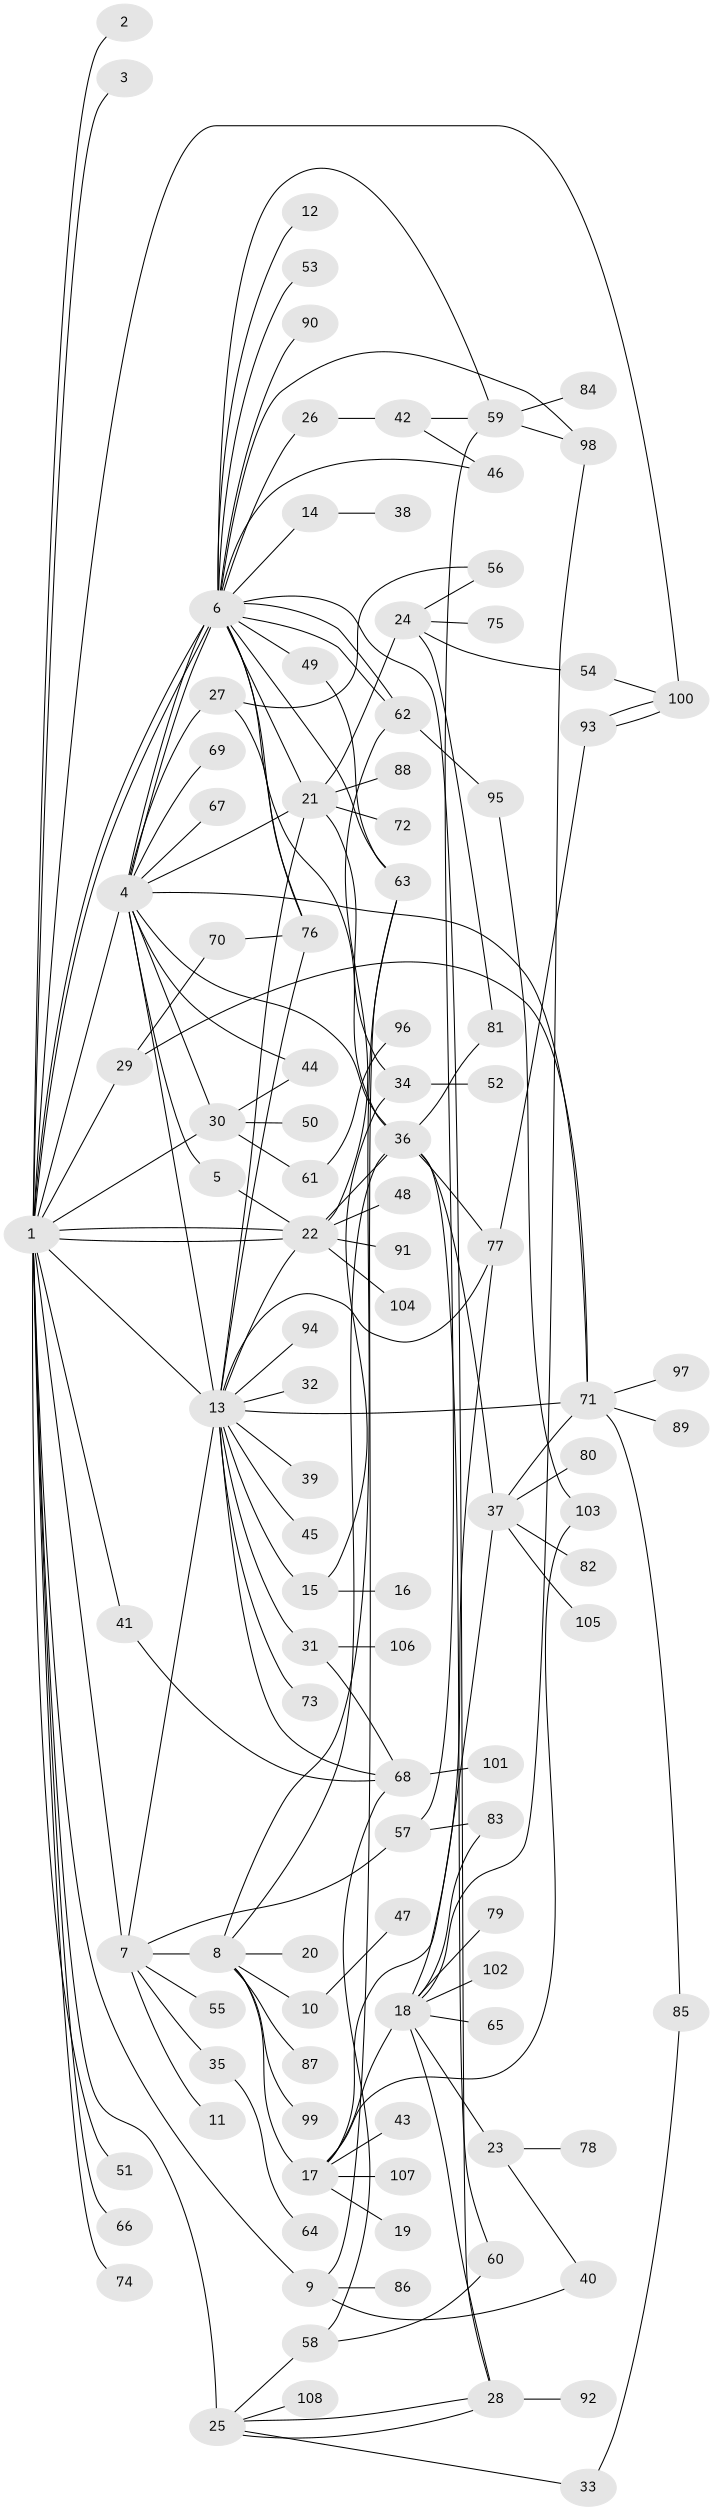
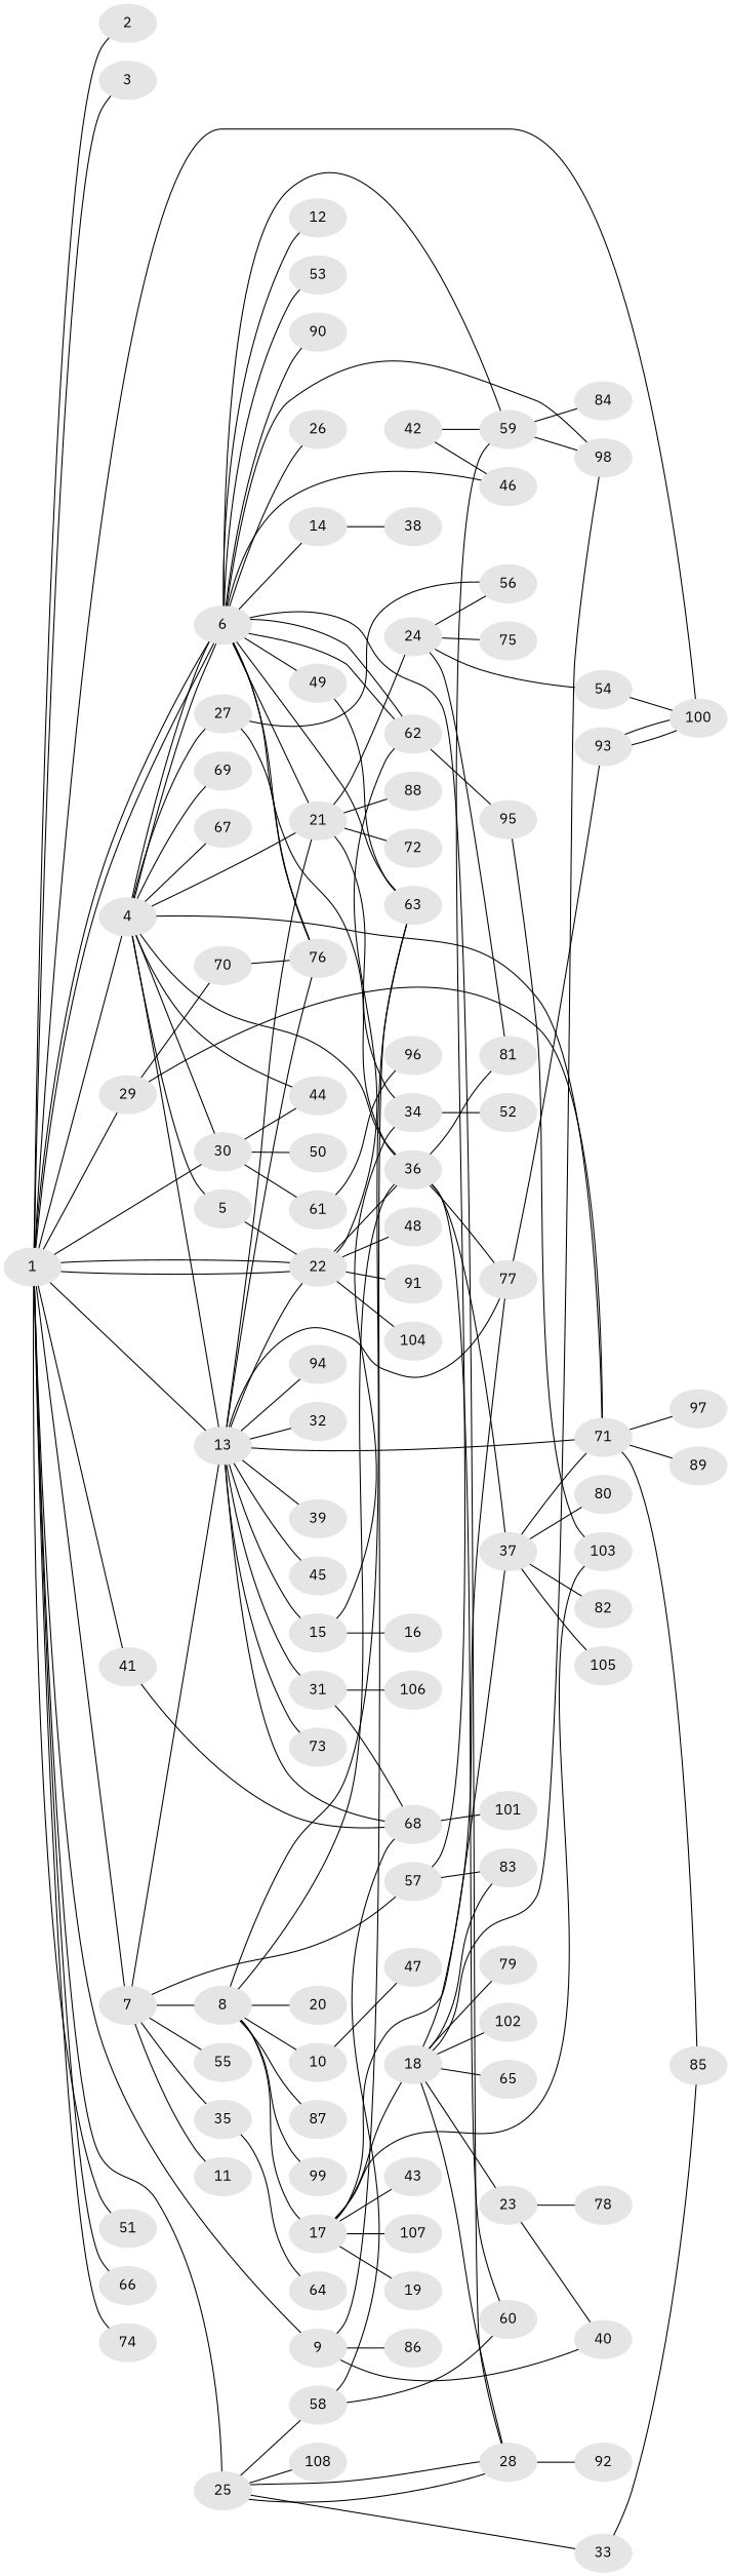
  graph {
    fontname="IBM Plex Sans"
    rankdir=LR
    node [color=gray90 fontname="IBM Plex Sans" style=filled]
    edge [fontname="IBM Plex Sans"]
    1
    2
    3
    4
    6
    7
    9
    13
    22
    25
    29
    30
    41
    51
    66
    74
    100
    5
    21
    27
    36
    44
    67
    69
    71
    12
    14
    26
    28
    46
    49
    53
    59
    62
    63
    76
    90
    98
    8
    11
    35
    55
    57
    40
    86
    15
    31
    32
    39
    45
    68
    73
    77
    94
    48
    91
    104
    33
    58
    108
    70
    50
    61
    34
    24
    72
    88
    56
    37
    81
    60
    85
    89
    97
    38
    42
    92
    84
    95
    10
    17
    20
    87
    99
    64
    83
    103
    47
    18
    19
    43
    107
    16
    106
    101
    93
    52
    23
    65
    79
    102
    80
    82
    105
    78
    54
    75
    96
    1 -- 2
    1 -- 3
    1 -- 4
    1 -- 6
    1 -- 6
    1 -- 7
    1 -- 9
    1 -- 13
    1 -- 22
    1 -- 22
    1 -- 25
    1 -- 29
    1 -- 30
    1 -- 41
    1 -- 51
    1 -- 66
    1 -- 74
    1 -- 100
    4 -- 6
    4 -- 6
    4 -- 13
    4 -- 30
    4 -- 5
    4 -- 21
    4 -- 27
    4 -- 36
    4 -- 44
    4 -- 67
    4 -- 69
    4 -- 71
    6 -- 21
    6 -- 36
    6 -- 12
    6 -- 14
    6 -- 26
    6 -- 28
    6 -- 46
    6 -- 49
    6 -- 53
    6 -- 59
    6 -- 62
    6 -- 62
    6 -- 63
    6 -- 76
    6 -- 90
    6 -- 98
    7 -- 13
    7 -- 8
    7 -- 11
    7 -- 35
    7 -- 55
    7 -- 57
    9 -- 63
    9 -- 40
    9 -- 86
    13 -- 22
    13 -- 21
    13 -- 71
    13 -- 76
    13 -- 15
    13 -- 31
    13 -- 32
    13 -- 39
    13 -- 45
    13 -- 68
    13 -- 73
    13 -- 77
    13 -- 94
    22 -- 36
    22 -- 62
    22 -- 48
    22 -- 91
    22 -- 104
    25 -- 28
    25 -- 28
    25 -- 33
    25 -- 58
    25 -- 108
    29 -- 71
    29 -- 70
    30 -- 44
    30 -- 50
    30 -- 61
    41 -- 68
    5 -- 22
    21 -- 34
    21 -- 24
    21 -- 72
    21 -- 88
    27 -- 76
    27 -- 56
    36 -- 77
    36 -- 37
    36 -- 81
    36 -- 60
    71 -- 85
    71 -- 89
    71 -- 97
    14 -- 38
-   26 -- 42
    28 -- 92
    49 -- 63
    59 -- 98
    59 -- 84
    62 -- 95
    8 -- 36
    8 -- 63
    8 -- 10
    8 -- 17
    8 -- 20
    8 -- 87
    8 -- 99
    35 -- 64
    57 -- 59
    57 -- 83
    15 -- 34
    15 -- 16
    31 -- 68
    31 -- 106
    68 -- 101
    77 -- 93
    33 -- 85
    58 -- 68
    58 -- 60
    70 -- 76
    61 -- 96
    34 -- 52
    24 -- 56
    24 -- 81
    24 -- 54
    24 -- 75
    37 -- 71
    37 -- 80
    37 -- 82
    37 -- 105
    42 -- 46
    42 -- 59
    95 -- 103
    10 -- 47
    17 -- 37
    17 -- 103
    17 -- 18
    17 -- 19
    17 -- 43
    17 -- 107
    18 -- 28
    18 -- 98
    18 -- 77
    18 -- 83
    18 -- 23
    18 -- 65
    18 -- 79
    18 -- 102
    93 -- 100
    93 -- 100
    23 -- 40
    23 -- 78
    54 -- 100
  }
